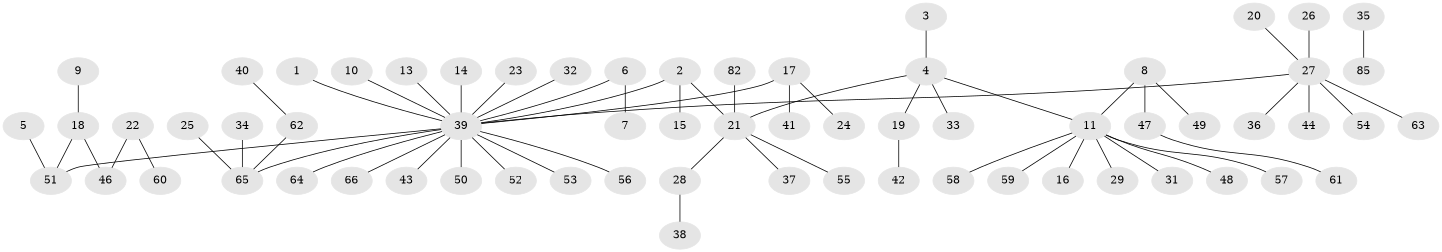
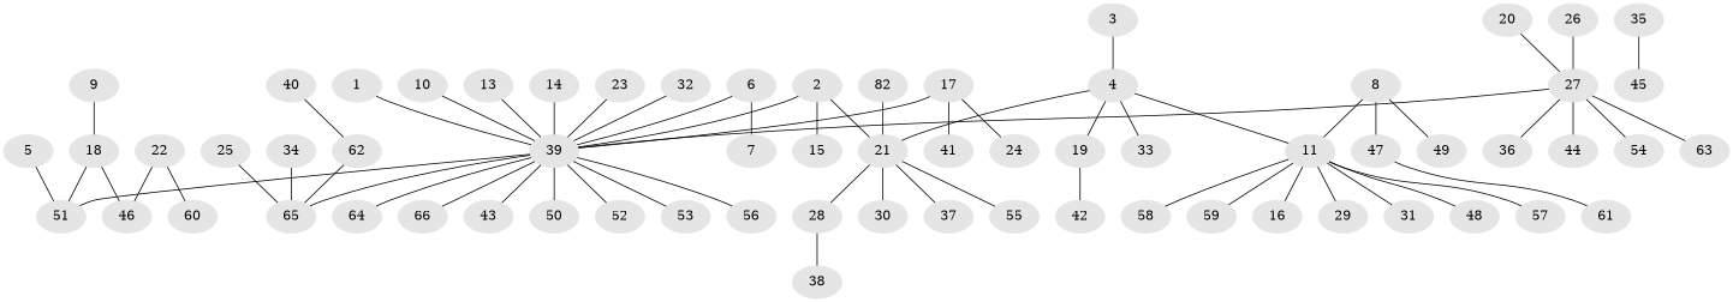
  graph {
    node [color=gray90 style=filled]
    edge [weight=1.0]
    1
    39
    21
    28
+   30
    37
    55
    35
-   45 [label=85]
+   45
    51
    65
    43
    50
    52
    53
    56
    64
    66
    2
    15
    3
    4
    11
    19
    33
    16
    29
    31
    48
    57
    58
    59
    42
    5
    6
    7
    8
    47
    49
    61
    9
    18
    46
    10
    n45 [label=82]
    13
    14
    17
    24
    41
    20
    27
    36
    44
    54
    63
    38
    22
    60
    23
    25
    26
    32
    34
    40
    62
    1 -- 39
    39 -- 51
    39 -- 65
    39 -- 43
    39 -- 50
    39 -- 52
    39 -- 53
    39 -- 56
    39 -- 64
    39 -- 66
    21 -- 28
+   21 -- 30
    21 -- 37
    21 -- 55
    28 -- 38
    35 -- 45
    2 -- 39
    2 -- 21
    2 -- 15
    3 -- 4
    4 -- 21
    4 -- 11
    4 -- 19
    4 -- 33
    11 -- 16
    11 -- 29
    11 -- 31
    11 -- 48
    11 -- 57
    11 -- 58
    11 -- 59
    19 -- 42
    5 -- 51
    6 -- 39
    6 -- 7
    8 -- 11
    8 -- 47
    8 -- 49
    47 -- 61
    9 -- 18
    18 -- 51
    18 -- 46
    10 -- 39
    n45 -- 21
    13 -- 39
    14 -- 39
    17 -- 39
    17 -- 24
    17 -- 41
    20 -- 27
    27 -- 39
    27 -- 36
    27 -- 44
    27 -- 54
    27 -- 63
    22 -- 46
    22 -- 60
    23 -- 39
    25 -- 65
    26 -- 27
    32 -- 39
    34 -- 65
    40 -- 62
    62 -- 65
  }
